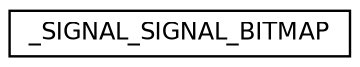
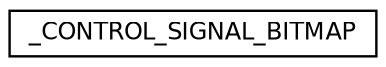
  digraph {
    rankdir=LR
    fontname="DejaVu Sans"
-   n1 [color=black fillcolor=white fontname="DejaVu Sans" fontsize=10 height=0.2 label=_SIGNAL_SIGNAL_BITMAP shape=record style=filled width=0.4]
+   n1 [color=black fillcolor=white fontname="DejaVu Sans" fontsize=10 height=0.2 label=_CONTROL_SIGNAL_BITMAP shape=record style=filled width=0.4]
  }
